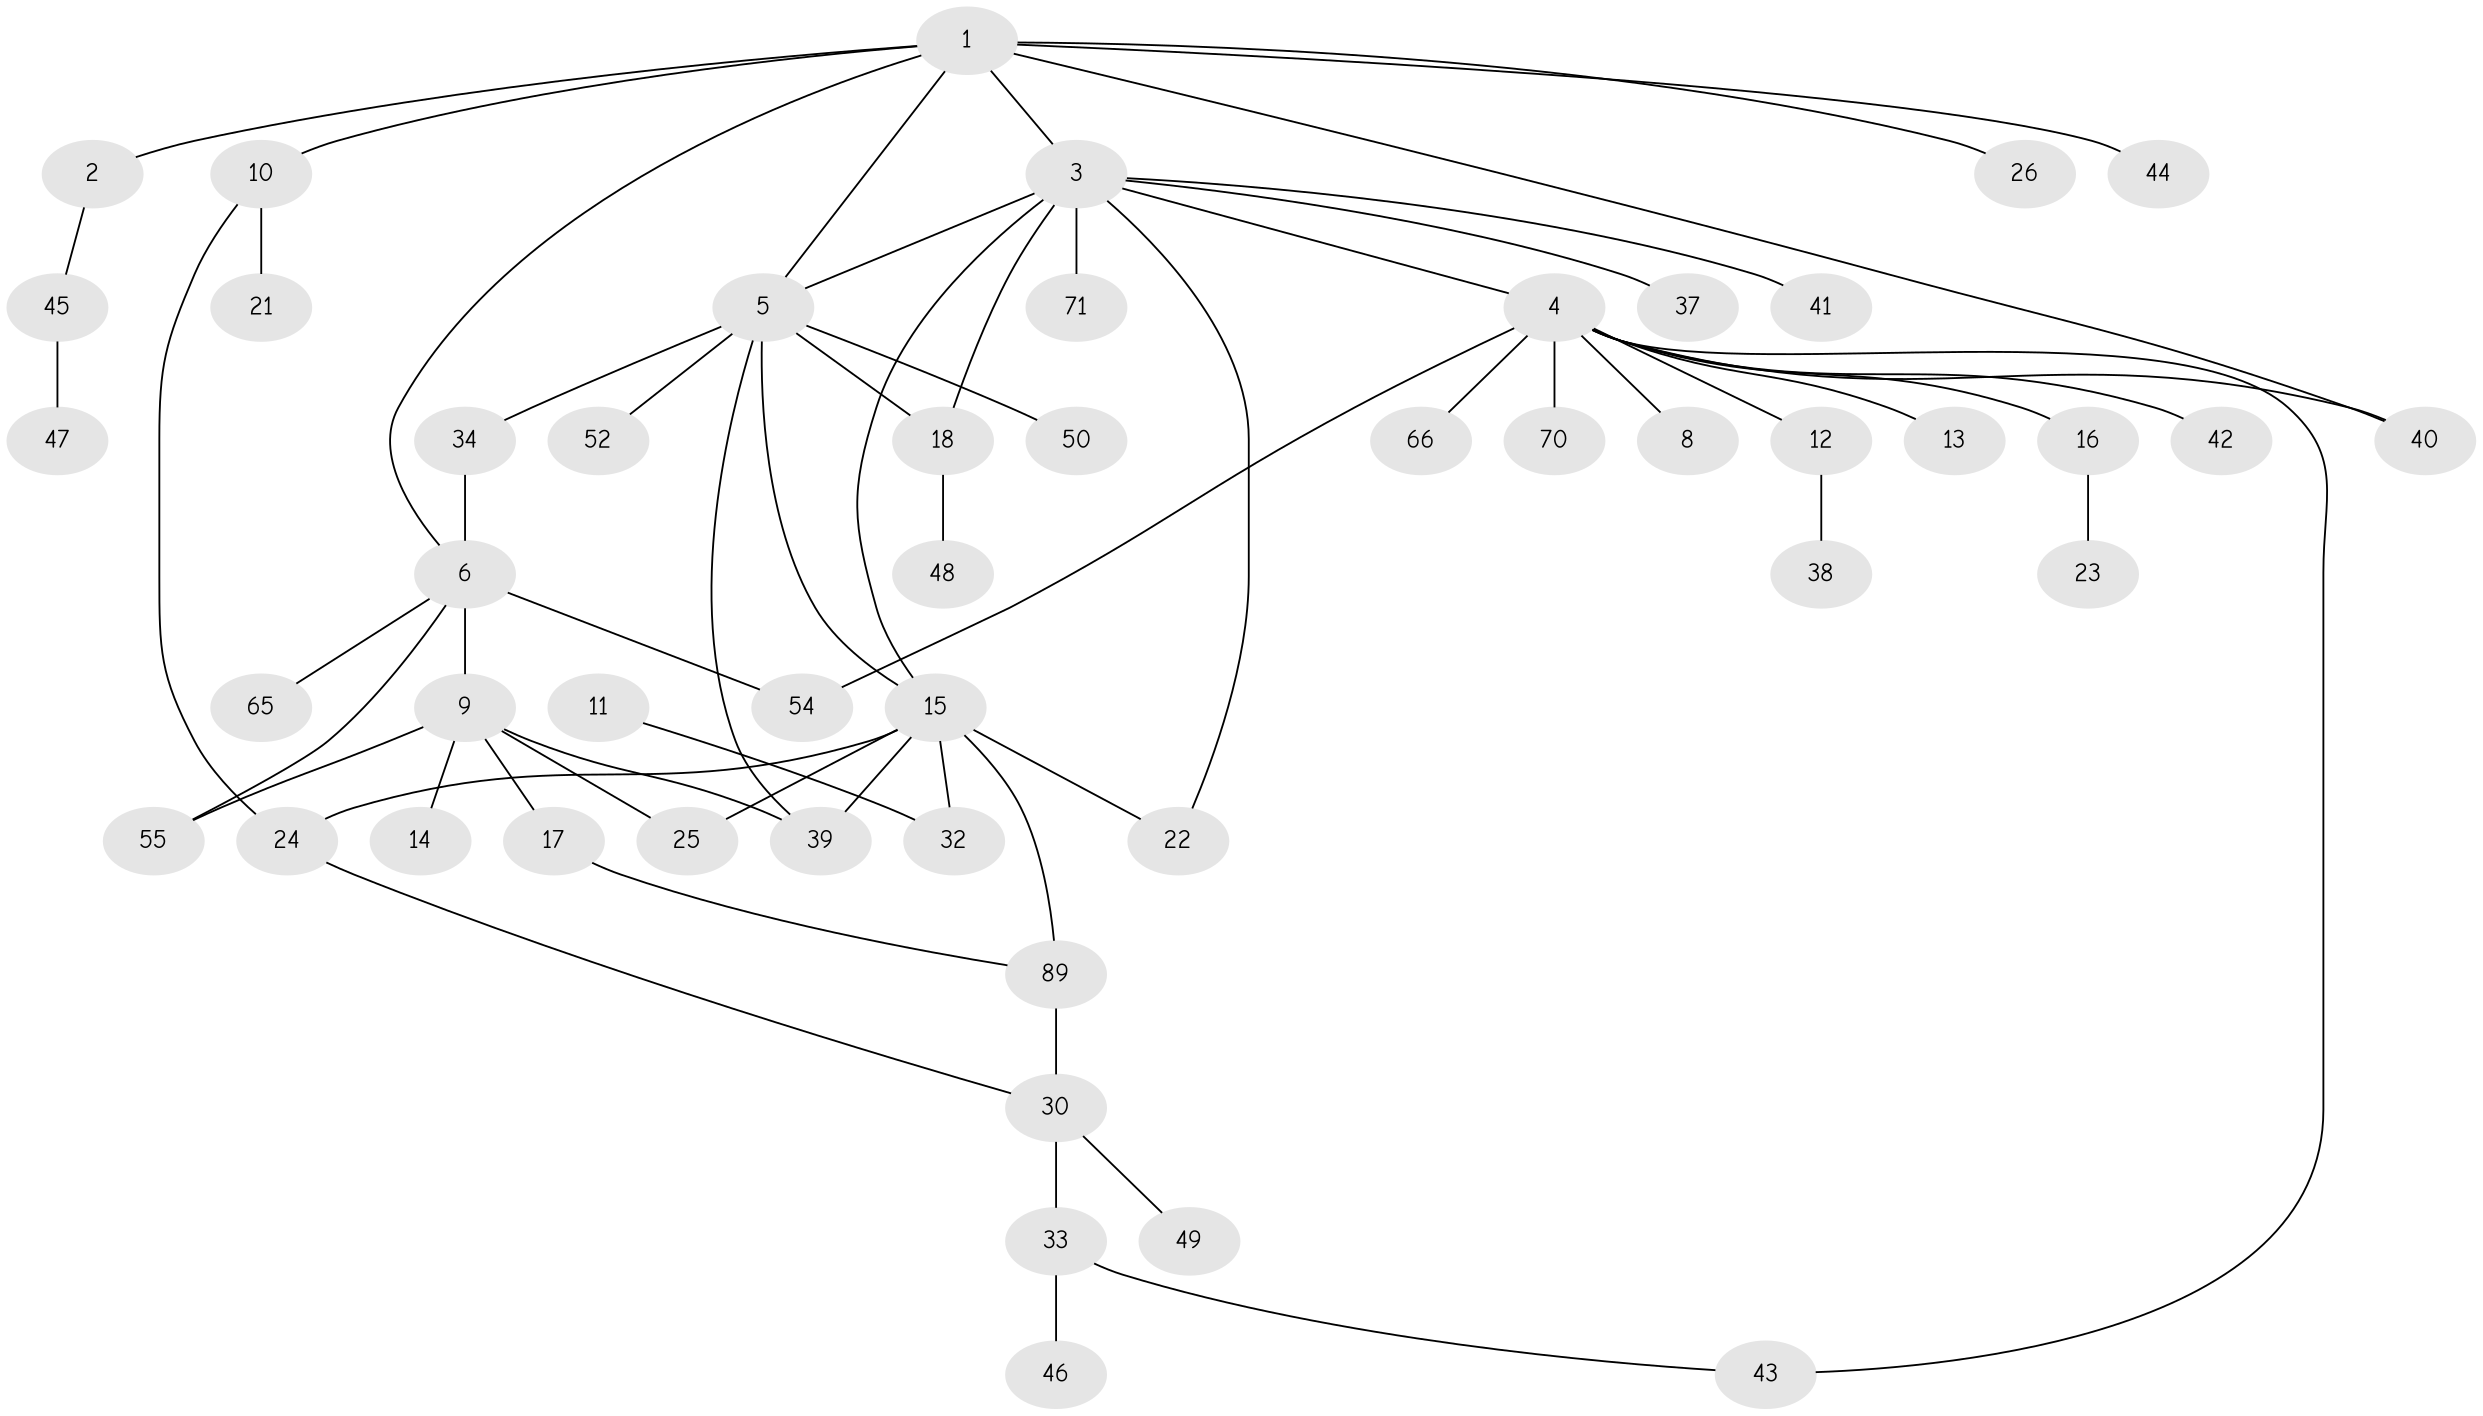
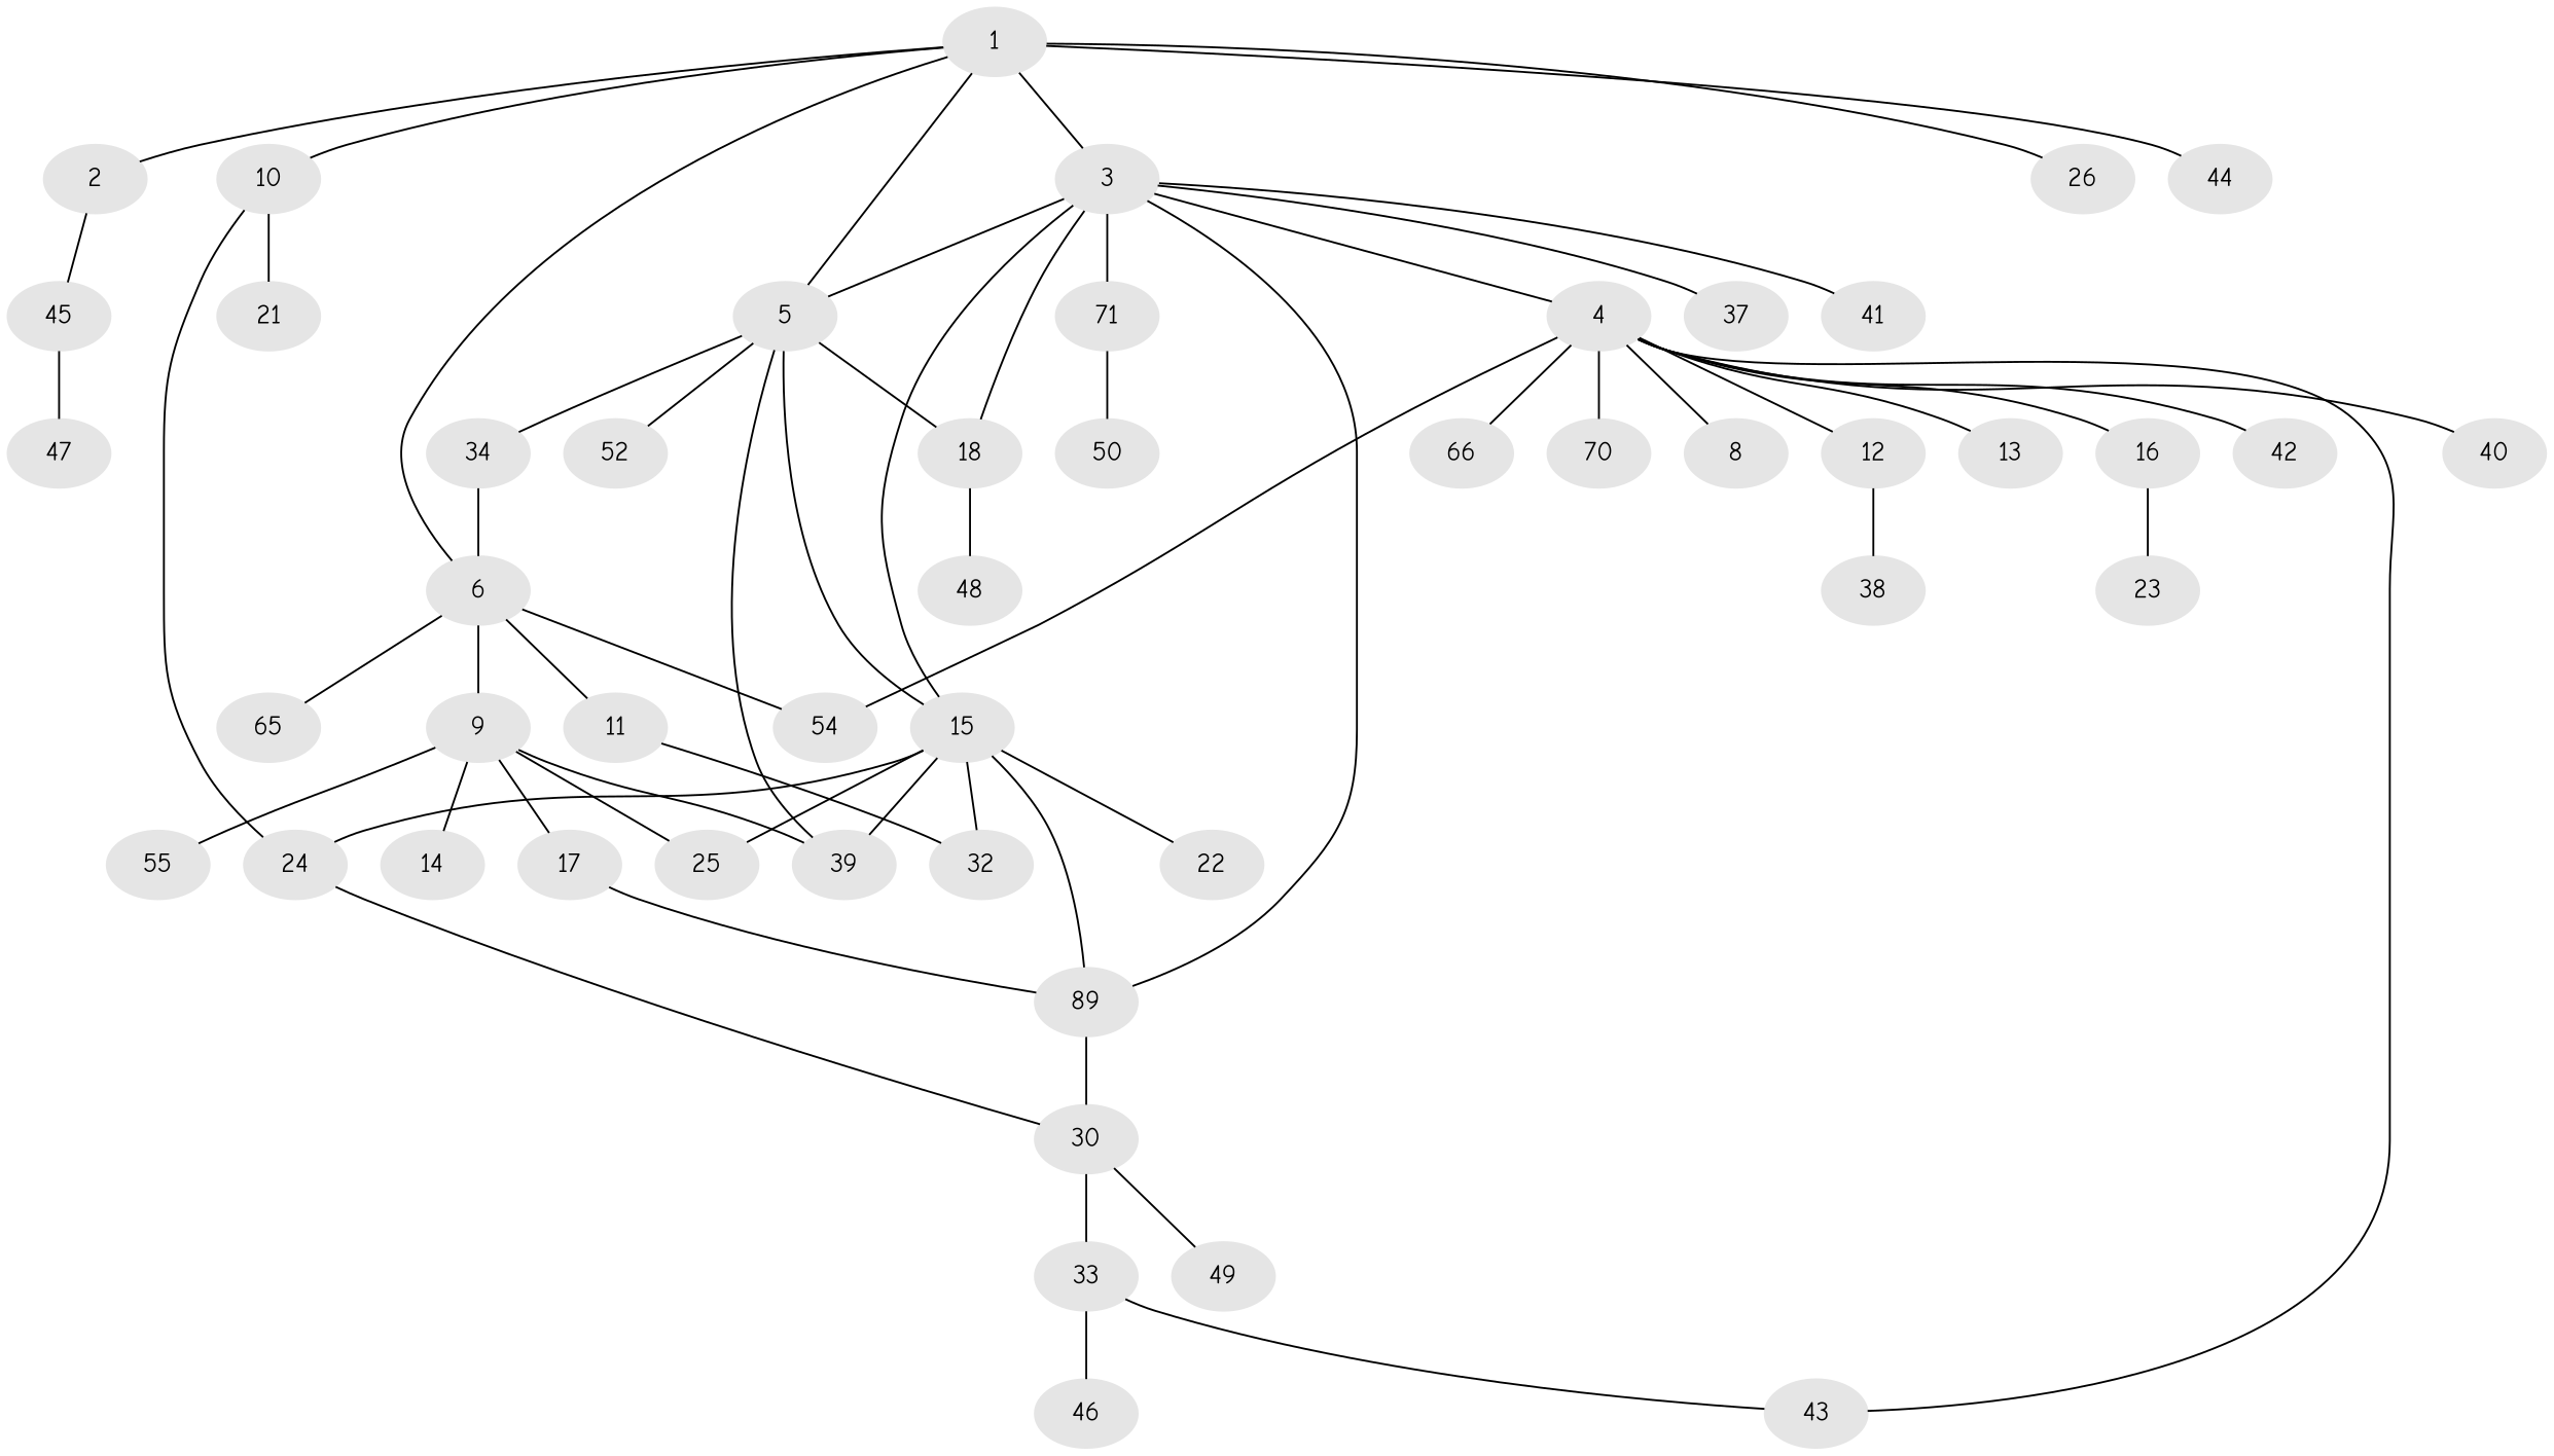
  graph {
    fontname="Comic Neue"
    node [color=gray90 fontname="Comic Neue" style=filled]
    edge [fontname="Comic Neue"]
    1
    2
    3 [super="+29"]
    5 [super="+20"]
    6 [super="+7+28"]
    10
    26
    40 [super="+59"]
    44
    45
    4
    15 [super="+53"]
    18
    n14 [label=89 super="+35"]
    37
    41
    71
    34
    39 [super="+63"]
    50
    52
    54
    9 [super="+27"]
    11
    65
    21
    24 [super="+57"]
    47
    8
    12
    13
    16
    42
    43 [super="+61"]
    66
    70
    25 [super="+60"]
    32
    22
    48
    30 [super="+51"]
    38
    23
    14
    17 [super="+69"]
    55 [super="+67"]
    33
    49
    46
    1 -- 2
    1 -- 3
    1 -- 5
    1 -- 6
    1 -- 10
    1 -- 26
-   1 -- 40
    1 -- 44
    2 -- 45
    3 -- 5 [weight=2]
    3 -- 4
    3 -- 15
    3 -- 18
-   3 -- 22
+   3 -- n14
    3 -- 37
    3 -- 41
    3 -- 71
    5 -- 15
    5 -- 18
    5 -- 34
    5 -- 39
-   5 -- 50
+   71 -- 50
    5 -- 52
    6 -- 54
    6 -- 9 [weight=2]
-   6 -- 55
+   6 -- 11
    6 -- 65
    10 -- 21
    10 -- 24
    45 -- 47
    4 -- 40
    4 -- 54
    4 -- 8
    4 -- 12
    4 -- 13
    4 -- 16
    4 -- 42
    4 -- 43
    4 -- 66
    4 -- 70
    15 -- n14
    15 -- 39
    15 -- 24
    15 -- 25
    15 -- 32
    15 -- 22
    18 -- 48
    n14 -- 30 [weight=2]
    34 -- 6 [weight=2]
    9 -- 39
    9 -- 25
    9 -- 14
    9 -- 17
    9 -- 55
    11 -- 32
    24 -- 30
    12 -- 38
    16 -- 23
    30 -- 33
    30 -- 49
    17 -- n14
    33 -- 43
    33 -- 46
  }
